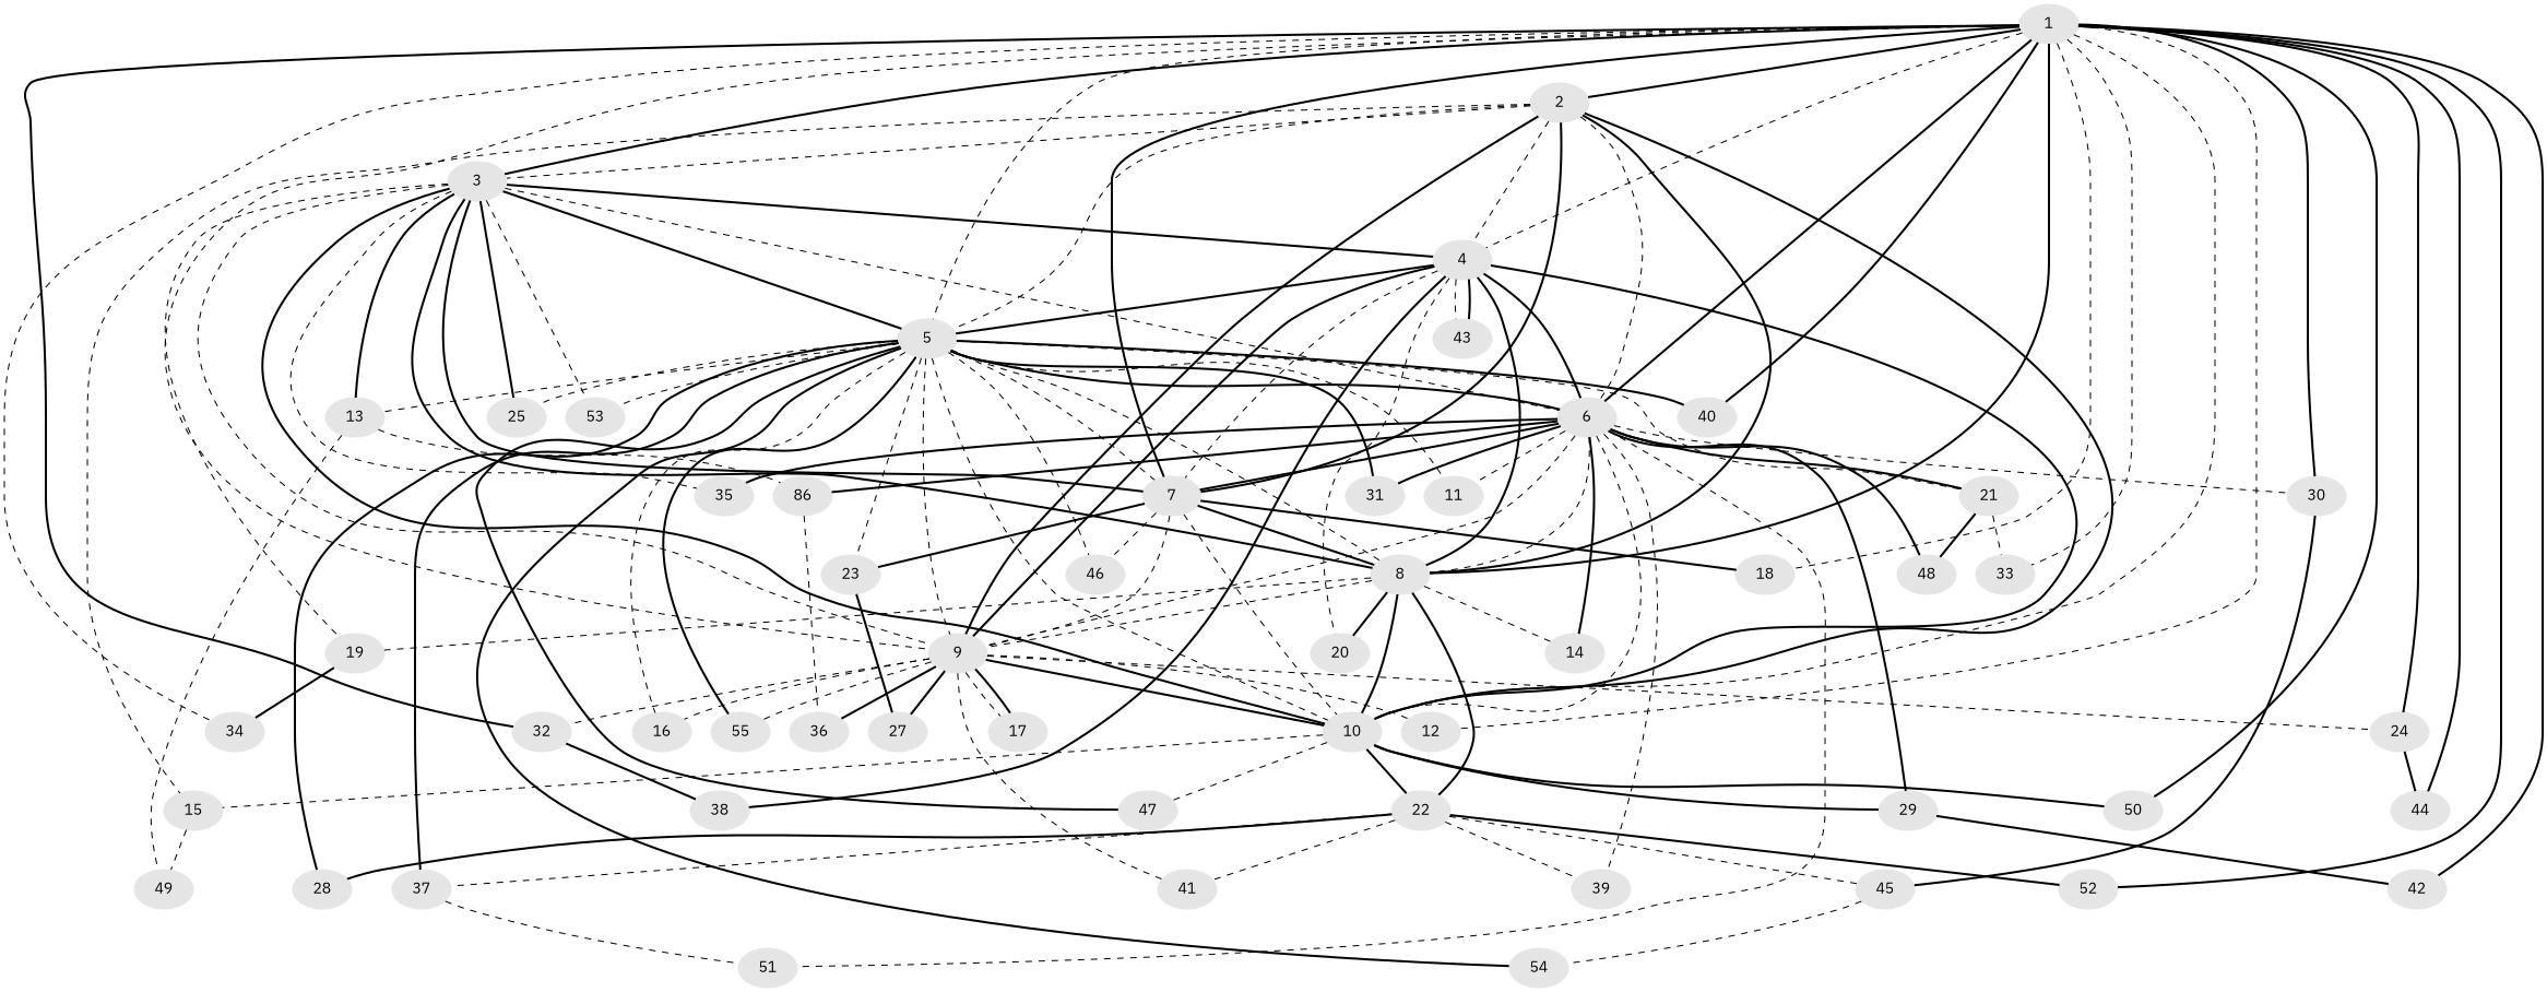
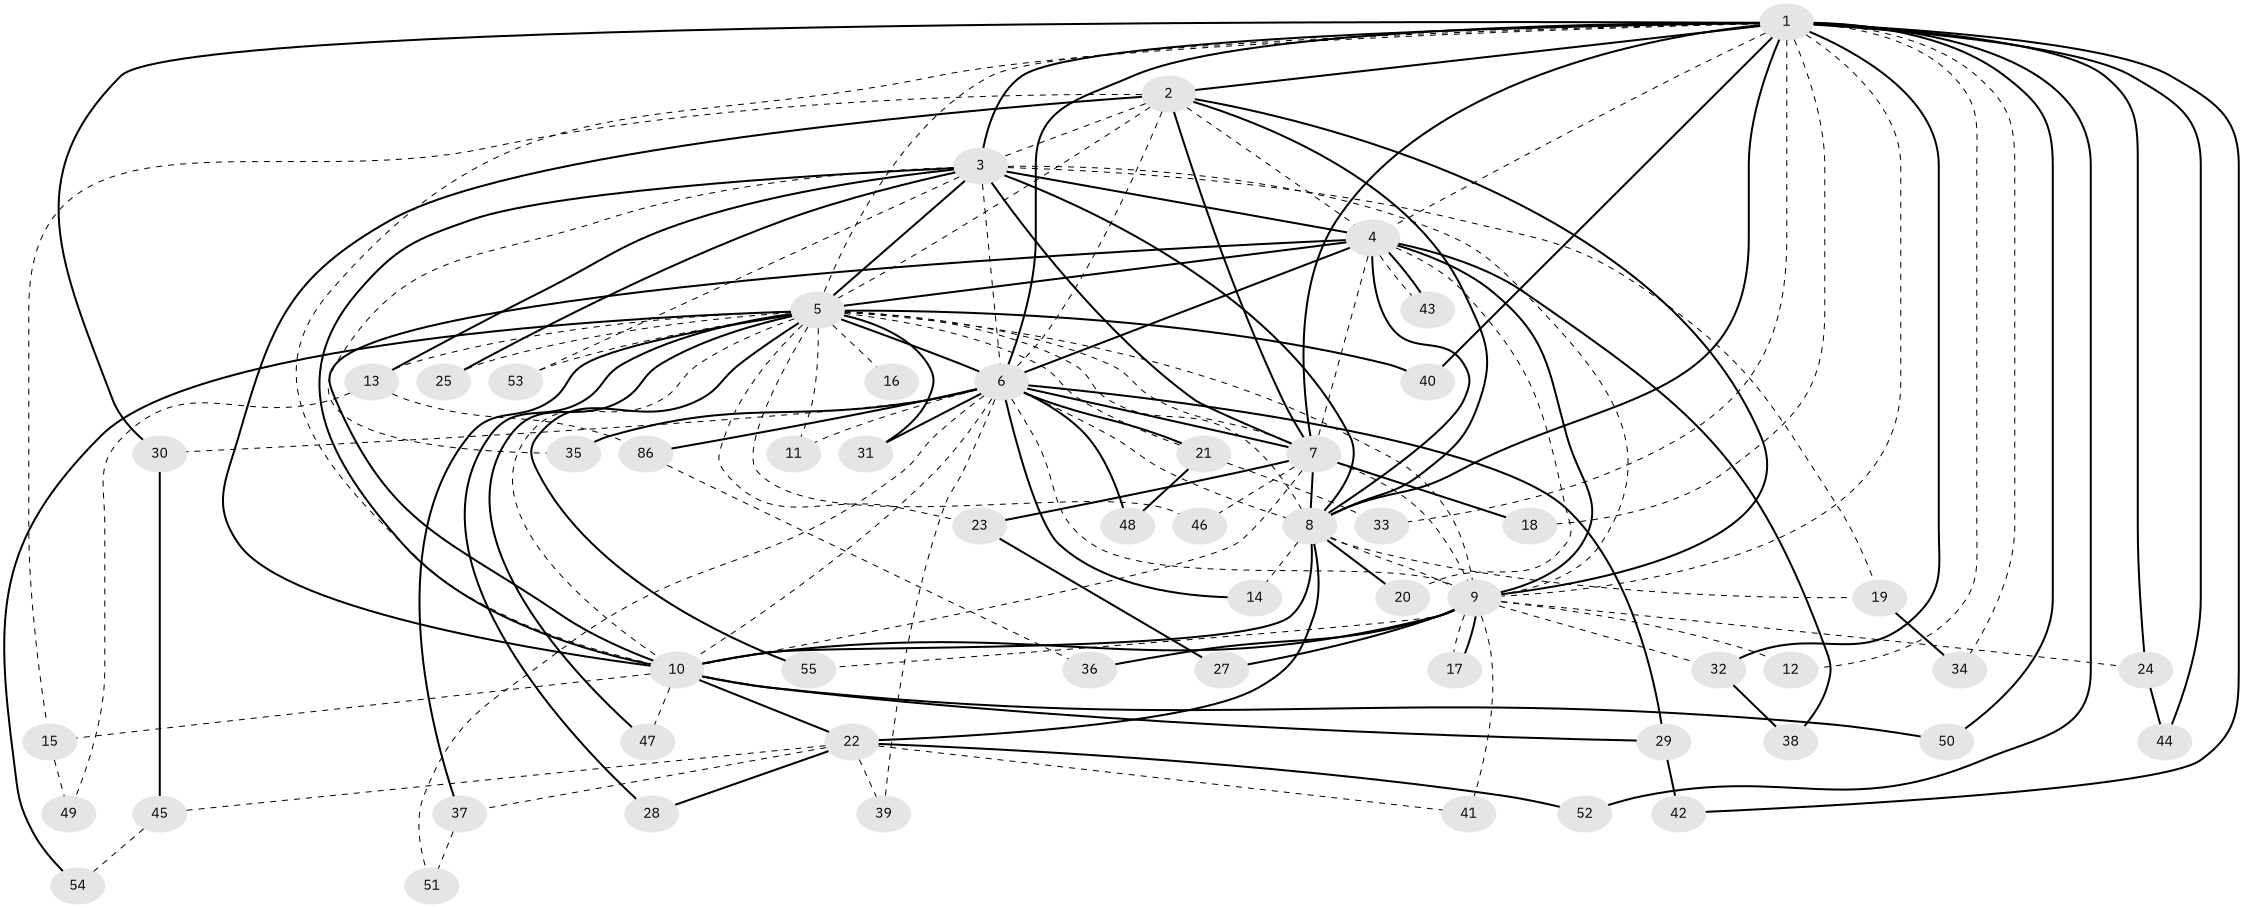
  graph {
    fontname="IBM Plex Sans"
    node [color=gray90 fontname="IBM Plex Sans" style=filled]
    edge [fontname="IBM Plex Sans" style=bold]
    1
    2
    3
    4
    5
    6
    7
    8
    9
    10
    12
    18
    24
    30
    32
    33
    34
    40
    42
    44
    50
    52
    15
    13
    19
    25
    35
    53
    20
    38
    43
    11
    16
    21
    23
    28
    31
    37
    46
    47
    54
    55
    14
    n44 [label=86]
    29
    39
    48
    51
    22
    17
    27
    36
    41
    45
    49
    1 -- 2
    1 -- 3
    1 -- 4 [style=dashed]
    1 -- 5 [style=dashed]
    1 -- 6
    1 -- 7
    1 -- 8
    1 -- 9 [style=dashed]
    1 -- 10 [style=dashed]
    1 -- 12 [style=dashed]
    1 -- 18 [style=dashed]
    1 -- 24
    1 -- 30
    1 -- 32
    1 -- 33 [style=dashed]
    1 -- 34 [style=dashed]
    1 -- 40
    1 -- 42
    1 -- 44
    1 -- 50
    1 -- 52
    2 -- 3 [style=dashed]
    2 -- 4 [style=dashed]
    2 -- 5 [style=dashed]
    2 -- 6 [style=dashed]
    2 -- 7
    2 -- 8
    2 -- 9
    2 -- 10
    2 -- 15 [style=dashed]
    3 -- 4
    3 -- 5
    3 -- 6 [style=dashed]
    3 -- 7
    3 -- 8
    3 -- 9 [style=dashed]
    3 -- 10
    3 -- 13
    3 -- 19 [style=dashed]
    3 -- 25
    3 -- 35 [style=dashed]
    3 -- 53 [style=dashed]
    4 -- 5
    4 -- 6
    4 -- 7 [style=dashed]
    4 -- 8
    4 -- 9
    4 -- 10
    4 -- 20 [style=dashed]
    4 -- 38
    4 -- 43 [style=dashed]
    4 -- 43
    5 -- 6
    5 -- 7 [style=dashed]
    5 -- 8 [style=dashed]
    5 -- 9 [style=dashed]
    5 -- 10 [style=dashed]
    5 -- 40
    5 -- 13 [style=dashed]
    5 -- 25 [style=dashed]
    5 -- 53 [style=dashed]
    5 -- 11 [style=dashed]
    5 -- 16 [style=dashed]
    5 -- 21 [style=dashed]
    5 -- 23 [style=dashed]
    5 -- 28
    5 -- 31
    5 -- 37
    5 -- 46 [style=dashed]
    5 -- 47
    5 -- 54
    5 -- 55
    6 -- 7
    6 -- 8 [style=dashed]
    6 -- 9 [style=dashed]
    6 -- 10 [style=dashed]
    6 -- 30 [style=dashed]
    6 -- 35
    6 -- 11 [style=dashed]
    6 -- 21
    6 -- 31
    6 -- 14
    6 -- n44
    6 -- 29
    6 -- 39 [style=dashed]
    6 -- 48
    6 -- 51 [style=dashed]
    7 -- 8
    7 -- 9 [style=dashed]
    7 -- 10 [style=dashed]
    7 -- 18
    7 -- 23
    7 -- 46 [style=dashed]
    8 -- 9 [style=dashed]
    8 -- 10
    8 -- 19 [style=dashed]
    8 -- 20
    8 -- 14 [style=dashed]
    8 -- 22
    9 -- 10
    9 -- 12 [style=dashed]
    9 -- 24 [style=dashed]
    9 -- 32 [style=dashed]
-   9 -- 16 [style=dashed]
    9 -- 55 [style=dashed]
    9 -- 17 [style=dashed]
    9 -- 17
    9 -- 27
    9 -- 36
    9 -- 41 [style=dashed]
    10 -- 50
    10 -- 15 [style=dashed]
    10 -- 47 [style=dashed]
    10 -- 29
    10 -- 22
    24 -- 44
    30 -- 45
    32 -- 38
    15 -- 49 [style=dashed]
    13 -- n44 [style=dashed]
    13 -- 49 [style=dashed]
    19 -- 34
    21 -- 33 [style=dashed]
    21 -- 48
    23 -- 27
    37 -- 51 [style=dashed]
    n44 -- 36 [style=dashed]
    29 -- 42
    22 -- 52
    22 -- 28
    22 -- 37 [style=dashed]
    22 -- 39 [style=dashed]
    22 -- 41 [style=dashed]
    22 -- 45 [style=dashed]
    45 -- 54 [style=dashed]
  }
